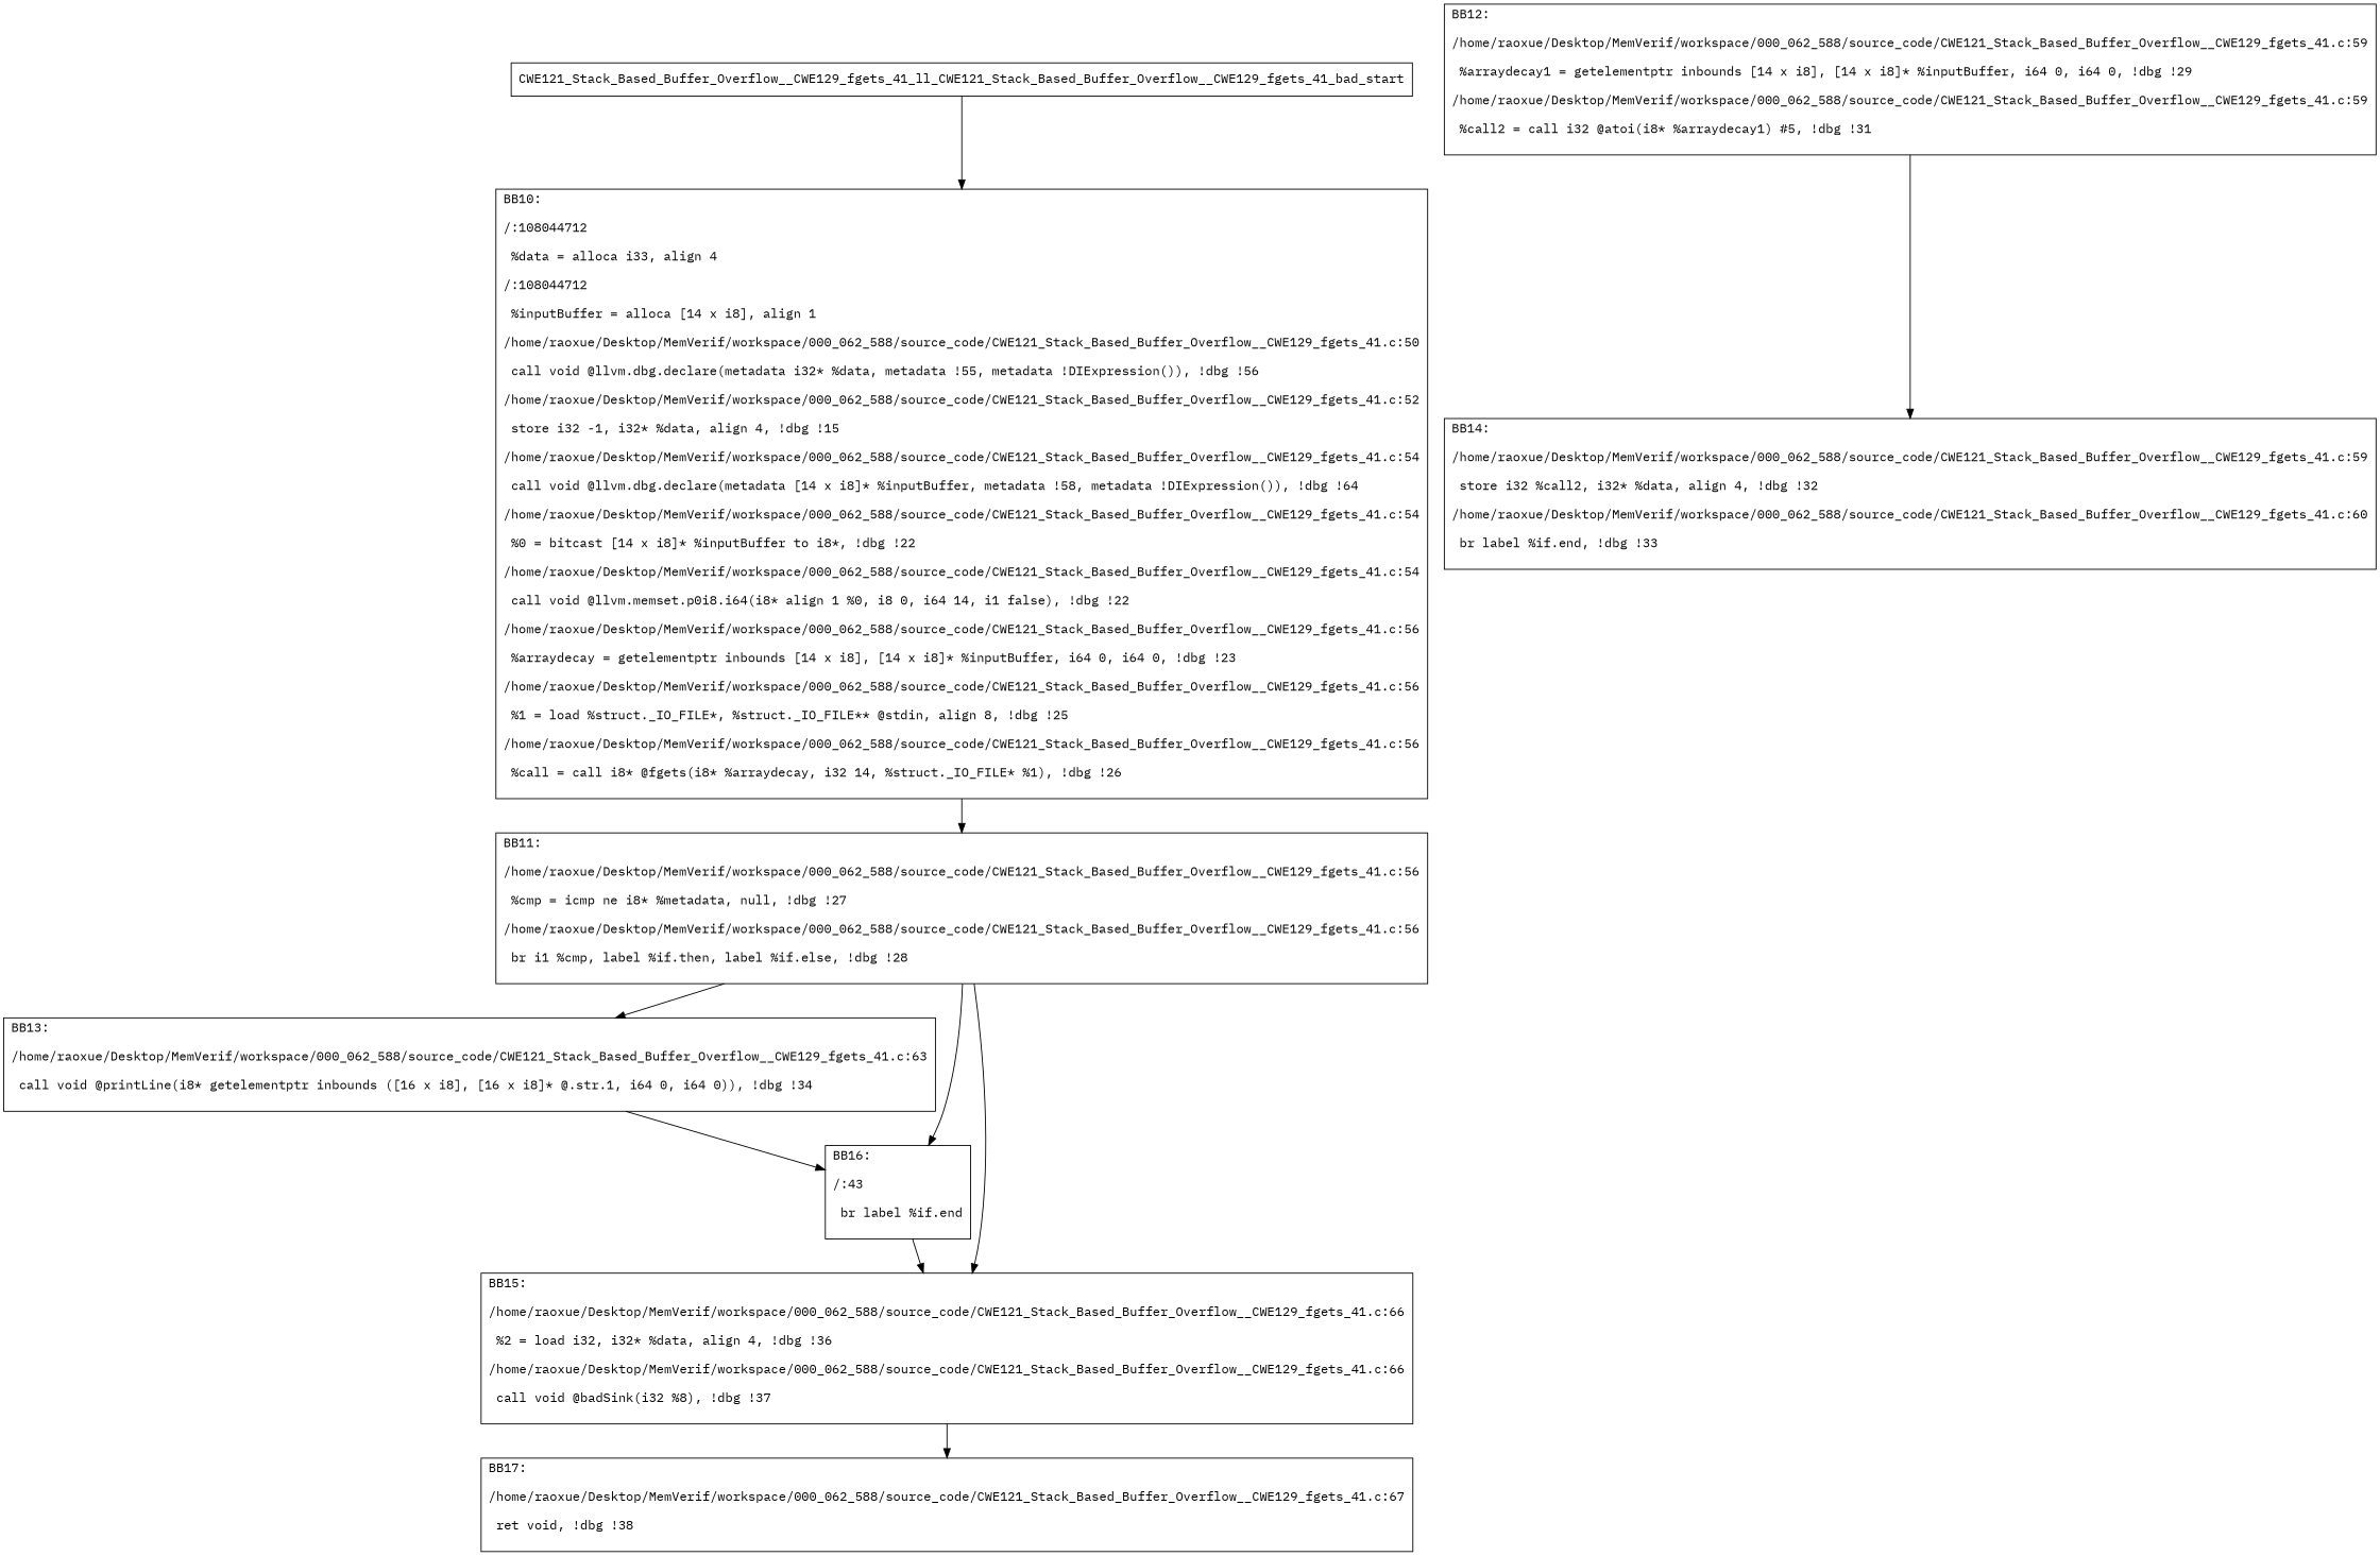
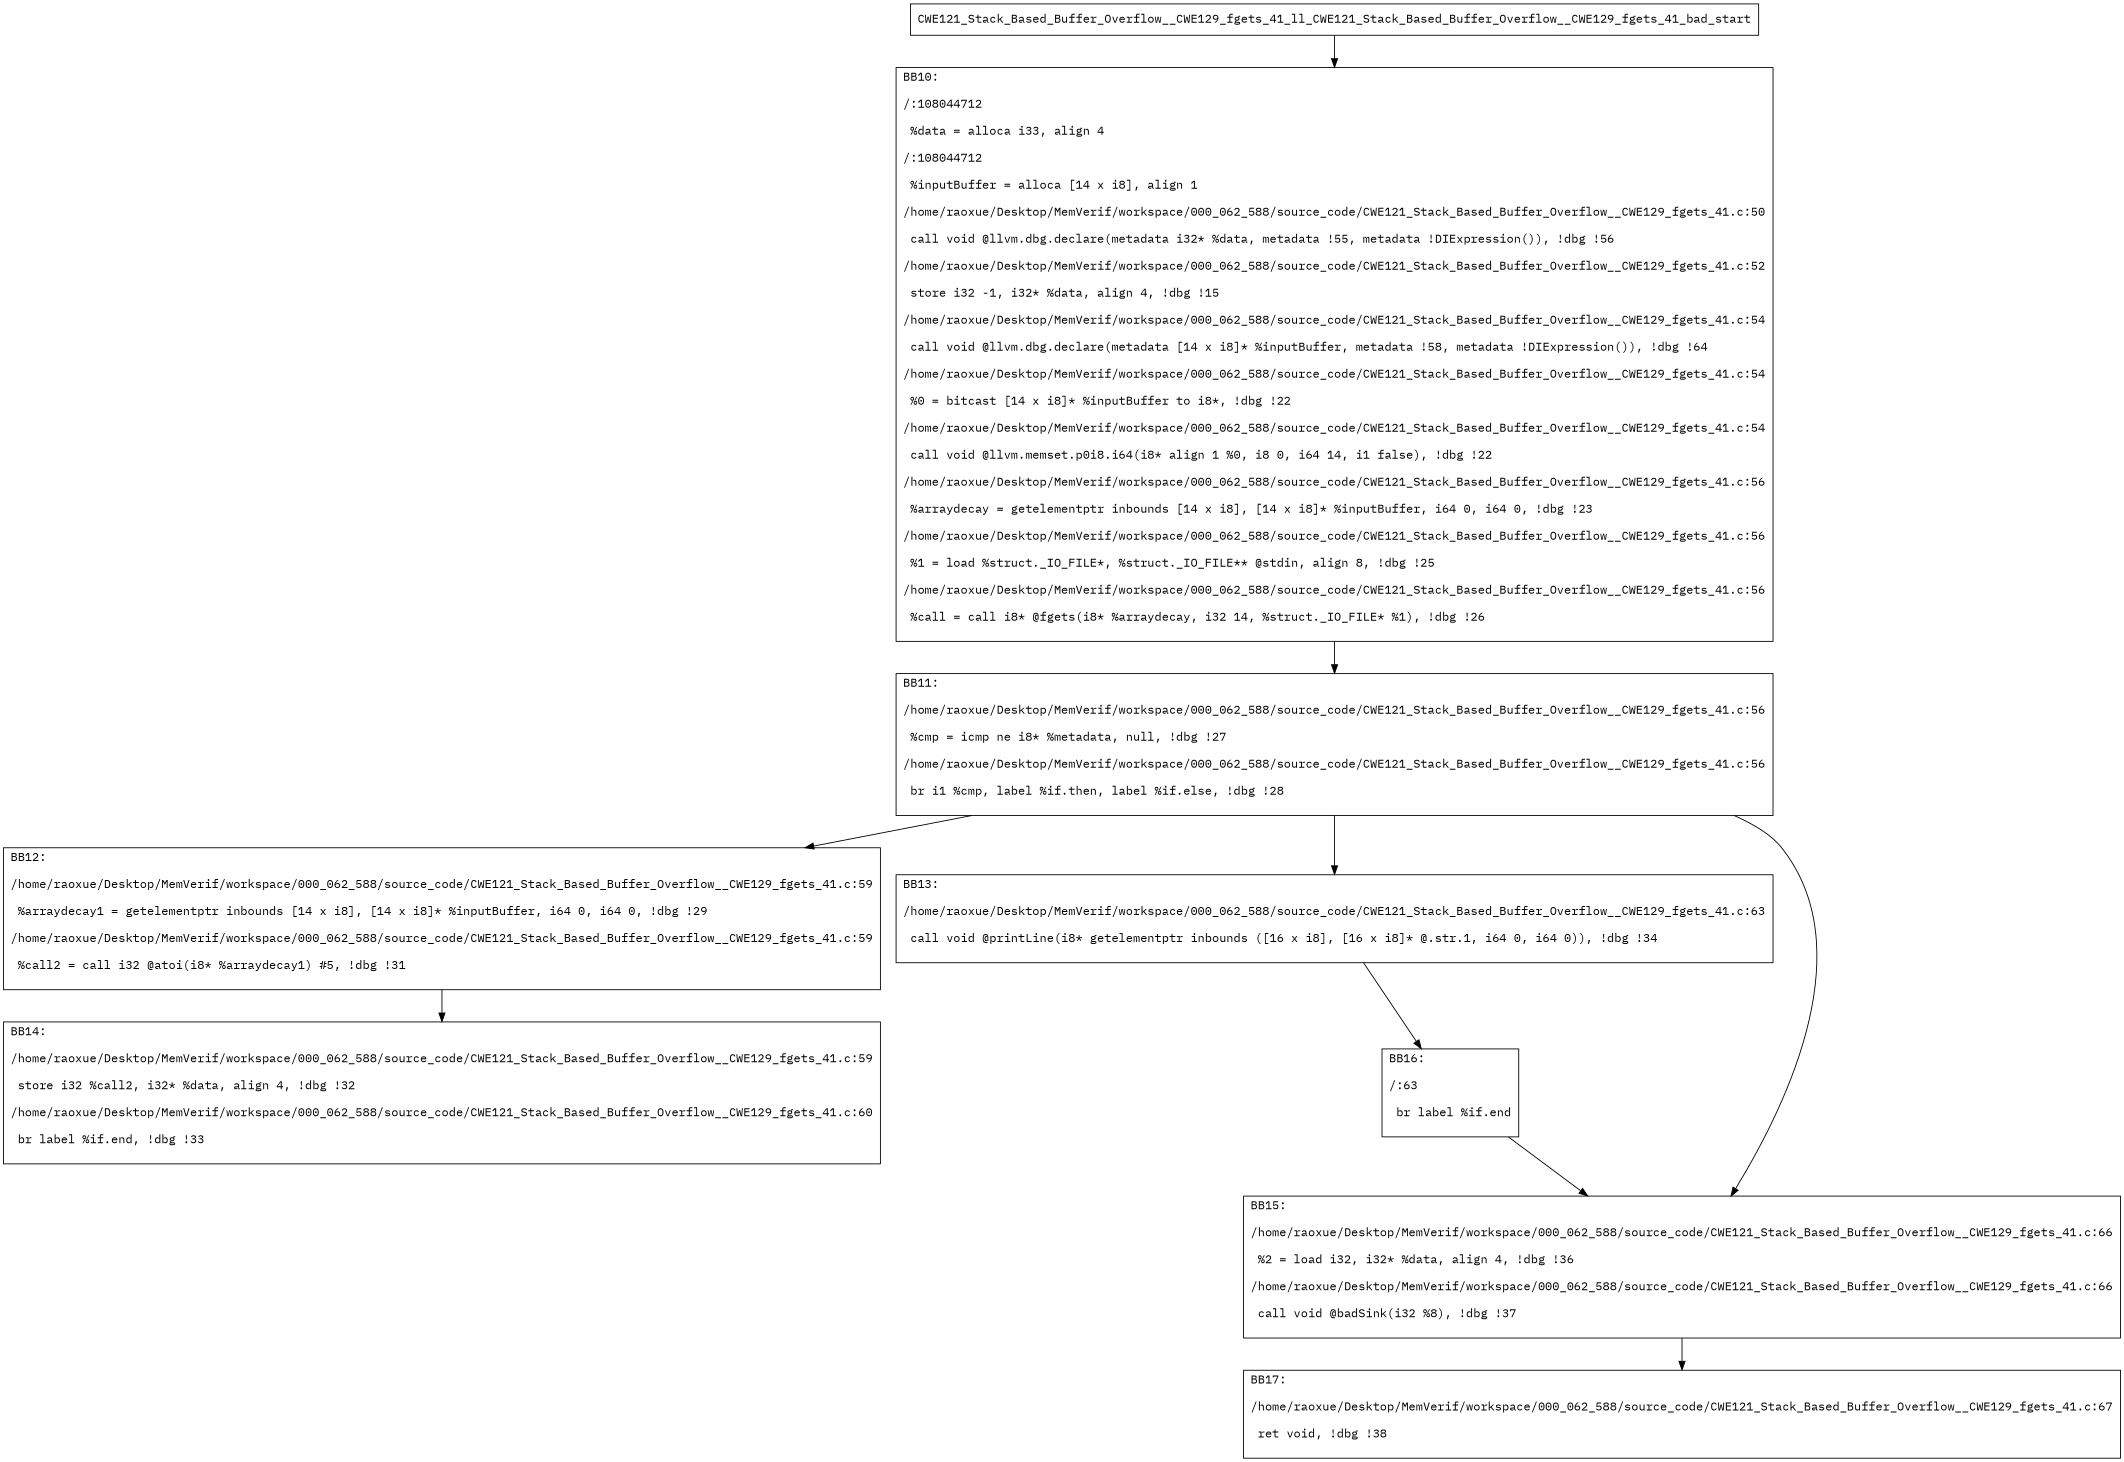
  digraph {
    fontname="IBM Plex Mono"
    node [fontname="IBM Plex Mono" shape=record]
    edge [fontname="IBM Plex Mono"]
    n1 [label="{CWE121_Stack_Based_Buffer_Overflow__CWE129_fgets_41_ll_CWE121_Stack_Based_Buffer_Overflow__CWE129_fgets_41_bad_start}"]
    n2 [label="{BB10:\l\l/:108044712\l\n  %data = alloca i33, align 4\l\n/:108044712\l\n  %inputBuffer = alloca [14 x i8], align 1\l\n/home/raoxue/Desktop/MemVerif/workspace/000_062_588/source_code/CWE121_Stack_Based_Buffer_Overflow__CWE129_fgets_41.c:50\l\n  call void @llvm.dbg.declare(metadata i32* %data, metadata !55, metadata !DIExpression()), !dbg !56\l\n/home/raoxue/Desktop/MemVerif/workspace/000_062_588/source_code/CWE121_Stack_Based_Buffer_Overflow__CWE129_fgets_41.c:52\l\n  store i32 -1, i32* %data, align 4, !dbg !15\l\n/home/raoxue/Desktop/MemVerif/workspace/000_062_588/source_code/CWE121_Stack_Based_Buffer_Overflow__CWE129_fgets_41.c:54\l\n  call void @llvm.dbg.declare(metadata [14 x i8]* %inputBuffer, metadata !58, metadata !DIExpression()), !dbg !64\l\n/home/raoxue/Desktop/MemVerif/workspace/000_062_588/source_code/CWE121_Stack_Based_Buffer_Overflow__CWE129_fgets_41.c:54\l\n  %0 = bitcast [14 x i8]* %inputBuffer to i8*, !dbg !22\l\n/home/raoxue/Desktop/MemVerif/workspace/000_062_588/source_code/CWE121_Stack_Based_Buffer_Overflow__CWE129_fgets_41.c:54\l\n  call void @llvm.memset.p0i8.i64(i8* align 1 %0, i8 0, i64 14, i1 false), !dbg !22\l\n/home/raoxue/Desktop/MemVerif/workspace/000_062_588/source_code/CWE121_Stack_Based_Buffer_Overflow__CWE129_fgets_41.c:56\l\n  %arraydecay = getelementptr inbounds [14 x i8], [14 x i8]* %inputBuffer, i64 0, i64 0, !dbg !23\l\n/home/raoxue/Desktop/MemVerif/workspace/000_062_588/source_code/CWE121_Stack_Based_Buffer_Overflow__CWE129_fgets_41.c:56\l\n  %1 = load %struct._IO_FILE*, %struct._IO_FILE** @stdin, align 8, !dbg !25\l\n/home/raoxue/Desktop/MemVerif/workspace/000_062_588/source_code/CWE121_Stack_Based_Buffer_Overflow__CWE129_fgets_41.c:56\l\n  %call = call i8* @fgets(i8* %arraydecay, i32 14, %struct._IO_FILE* %1), !dbg !26\l\n}"]
    n3 [label="{BB11:\l\l/home/raoxue/Desktop/MemVerif/workspace/000_062_588/source_code/CWE121_Stack_Based_Buffer_Overflow__CWE129_fgets_41.c:56\l\n  %cmp = icmp ne i8* %metadata, null, !dbg !27\l\n/home/raoxue/Desktop/MemVerif/workspace/000_062_588/source_code/CWE121_Stack_Based_Buffer_Overflow__CWE129_fgets_41.c:56\l\n  br i1 %cmp, label %if.then, label %if.else, !dbg !28\l\n}"]
    n4 [label="{BB12:\l\l/home/raoxue/Desktop/MemVerif/workspace/000_062_588/source_code/CWE121_Stack_Based_Buffer_Overflow__CWE129_fgets_41.c:59\l\n  %arraydecay1 = getelementptr inbounds [14 x i8], [14 x i8]* %inputBuffer, i64 0, i64 0, !dbg !29\l\n/home/raoxue/Desktop/MemVerif/workspace/000_062_588/source_code/CWE121_Stack_Based_Buffer_Overflow__CWE129_fgets_41.c:59\l\n  %call2 = call i32 @atoi(i8* %arraydecay1) #5, !dbg !31\l\n}"]
    n5 [label="{BB13:\l\l/home/raoxue/Desktop/MemVerif/workspace/000_062_588/source_code/CWE121_Stack_Based_Buffer_Overflow__CWE129_fgets_41.c:63\l\n  call void @printLine(i8* getelementptr inbounds ([16 x i8], [16 x i8]* @.str.1, i64 0, i64 0)), !dbg !34\l\n}"]
    n6 [label="{BB15:\l\l/home/raoxue/Desktop/MemVerif/workspace/000_062_588/source_code/CWE121_Stack_Based_Buffer_Overflow__CWE129_fgets_41.c:66\l\n  %2 = load i32, i32* %data, align 4, !dbg !36\l\n/home/raoxue/Desktop/MemVerif/workspace/000_062_588/source_code/CWE121_Stack_Based_Buffer_Overflow__CWE129_fgets_41.c:66\l\n  call void @badSink(i32 %8), !dbg !37\l\n}"]
    n7 [label="{BB14:\l\l/home/raoxue/Desktop/MemVerif/workspace/000_062_588/source_code/CWE121_Stack_Based_Buffer_Overflow__CWE129_fgets_41.c:59\l\n  store i32 %call2, i32* %data, align 4, !dbg !32\l\n/home/raoxue/Desktop/MemVerif/workspace/000_062_588/source_code/CWE121_Stack_Based_Buffer_Overflow__CWE129_fgets_41.c:60\l\n  br label %if.end, !dbg !33\l\n}"]
-   n8 [label="{BB16:\l\l/:43\l\n  br label %if.end\l\n}"]
+   n8 [label="{BB16:\l\l/:63\l\n  br label %if.end\l\n}"]
    n9 [label="{BB17:\l\l/home/raoxue/Desktop/MemVerif/workspace/000_062_588/source_code/CWE121_Stack_Based_Buffer_Overflow__CWE129_fgets_41.c:67\l\n  ret void, !dbg !38\l\n}"]
    n1 -> n2
    n2 -> n3
-   n3 -> n8
+   n3 -> n4
    n3 -> n5
    n3 -> n6
    n4 -> n7
    n5 -> n8
    n6 -> n9
    n8 -> n6
  }
